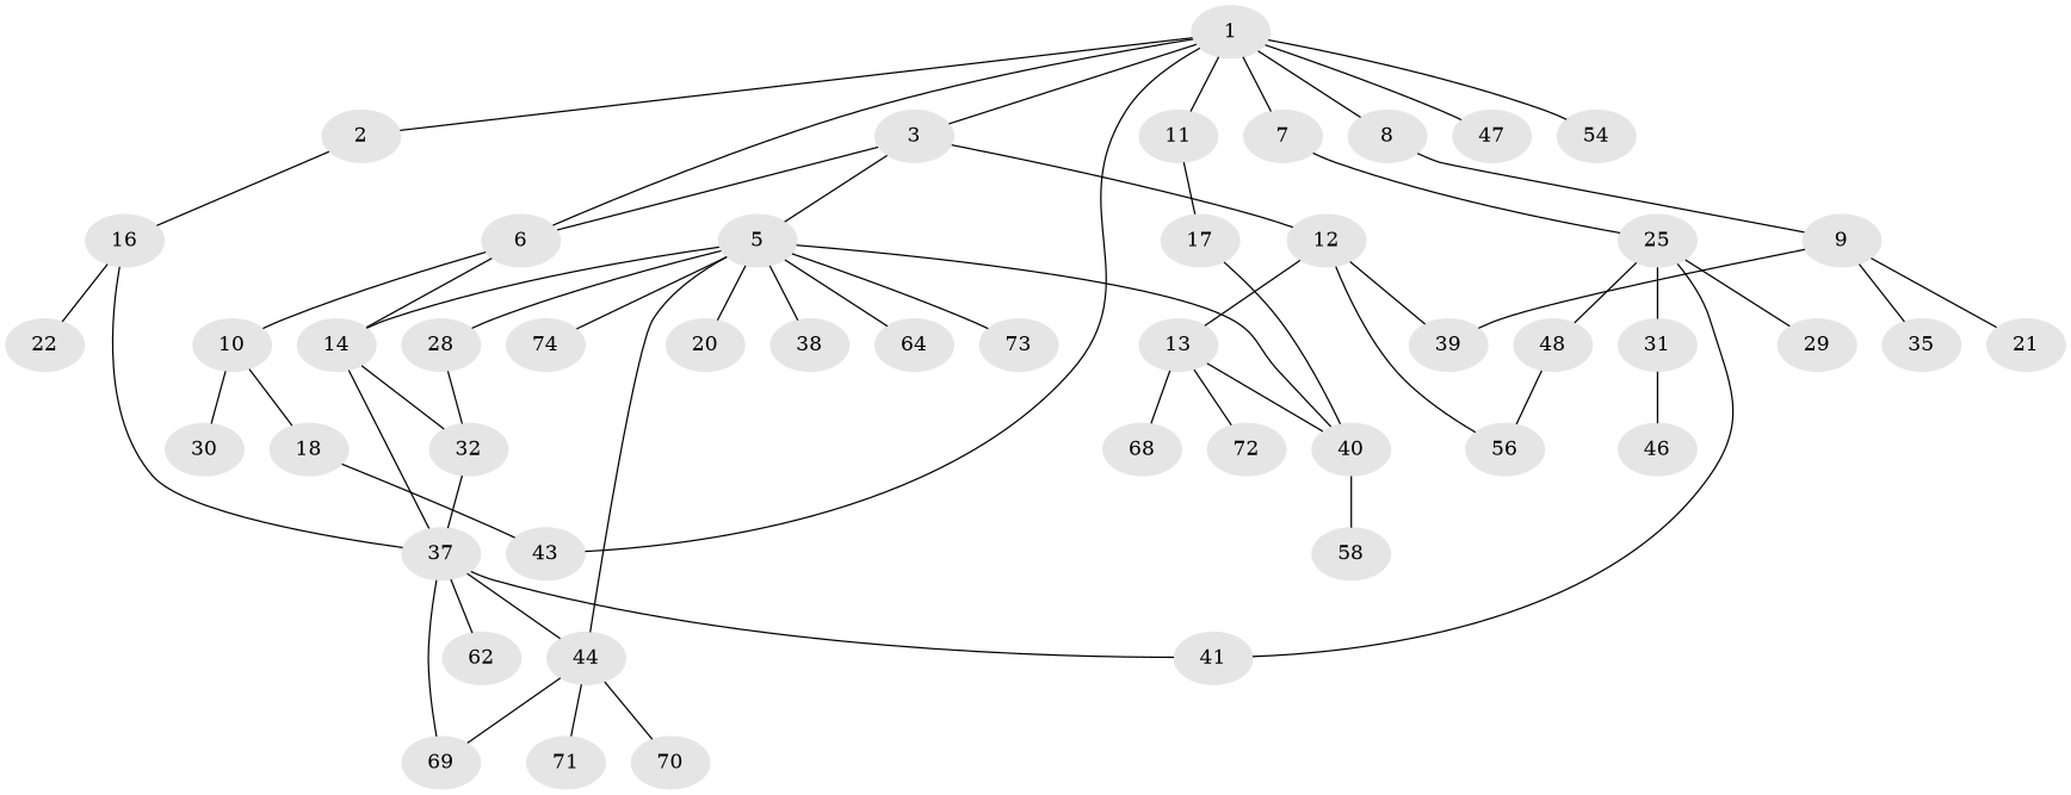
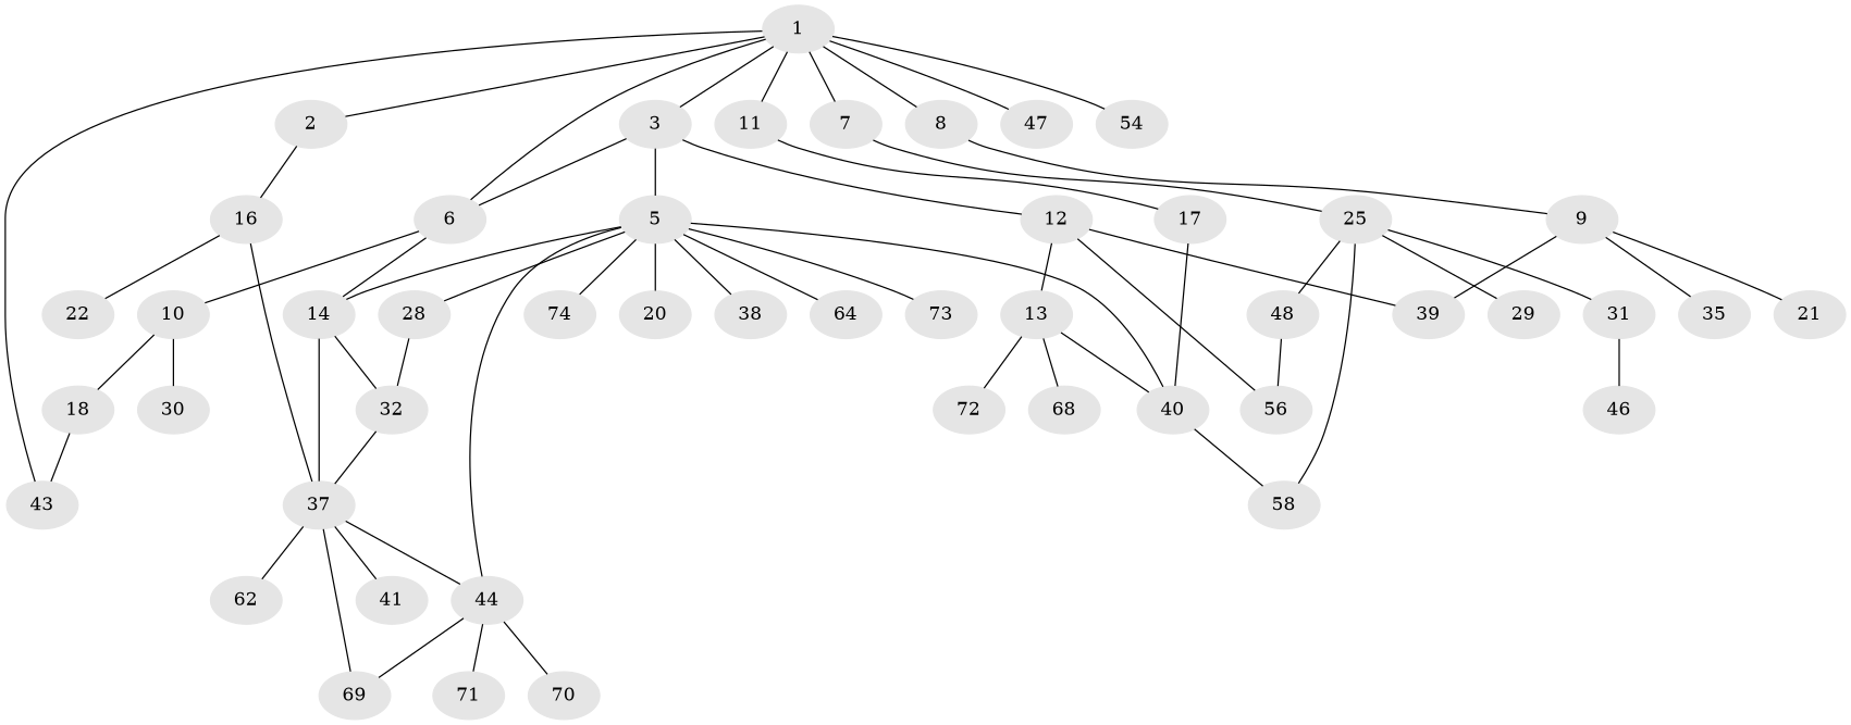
  graph {
    node [color=gray90 style=filled]
    1 [super="+34"]
    2 [super="+4"]
    3 [super="+33"]
    6 [super="+65"]
    7 [super="+19"]
    8
    11
    43
    47
    54
    16
    5 [super="+36"]
    12 [super="+15"]
    14 [super="+23"]
    10
    25 [super="+45"]
    9
    17 [super="+27"]
    37 [super="+55"]
    22 [super="+42"]
    20
    28 [super="+52"]
    38
    40 [super="+53"]
    44 [super="+60"]
    64
    73
    74
    39 [super="+61"]
    13 [super="+26"]
    56 [super="+57"]
    32
    58
    n34 [label=69]
    70
    71
    18 [super="+24"]
    30 [super="+69"]
    41 [super="+50"]
    29
    31 [super="+51"]
    48 [super="+49"]
    21 [super="+67"]
    35 [super="+63"]
    68
    72
    62
    46 [super="+59"]
    1 -- 2
    1 -- 3
    1 -- 6
    1 -- 7
    1 -- 8 [weight=2]
    1 -- 11
    1 -- 43
    1 -- 47
    1 -- 54
    2 -- 16
    3 -- 6
    3 -- 5
    3 -- 12
    6 -- 14
    6 -- 10
    7 -- 25
    8 -- 9
    11 -- 17
    16 -- 37
    16 -- 22
    5 -- 14
    5 -- 20
    5 -- 28
    5 -- 38
    5 -- 40
    5 -- 44
    5 -- 64
    5 -- 73
    5 -- 74
    12 -- 39
    12 -- 13
    12 -- 56
    14 -- 37
    14 -- 32
    10 -- 18
    10 -- 30
-   25 -- 41
+   25 -- 58
    25 -- 29
    25 -- 31
    25 -- 48
    9 -- 39
    9 -- 21
    9 -- 35
    17 -- 40
    37 -- 44
    37 -- n34
    37 -- 41
    37 -- 62
    28 -- 32
    40 -- 58
    44 -- n34
    44 -- 70
    44 -- 71
    13 -- 40
    13 -- 68
    13 -- 72
    32 -- 37
    18 -- 43
    31 -- 46
    48 -- 56
  }
